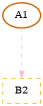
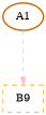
  digraph {
    mindist=1.0
    nodesep=0.6
    rankdir=TB
    ranksep=1.0
    root=Demo
    node [cpu=0 fillcolor=white]
    A1 [beamin=0 beamproc=beamA bpcstart=0 bpentry=false bpexit=false bpid=0 color=darkorange3 evtno=0 fid=1 flags="0x00002002" gid=33 par="0x00000000100009b0" patentry=true patexit=false pattern=patternA penwidth=2 reqnobeam=0 shape=oval sid=0 style=filled tef=0 toffs=0 type=tmsg vacc=0]
-   B2 [color=orange flags="0x00008013" section=registers shape=rectangle style="dashed, filled" type=global]
+   B2 [color=orange flags="0x00008013" section=registers shape=rectangle style="dashed, filled" type=global label=B9]
    A1 -> B2 [color=pink fieldhead="0x10" fieldtail="0x14" fieldwidth=64 style="dashed, filled" type=reference]
  }
